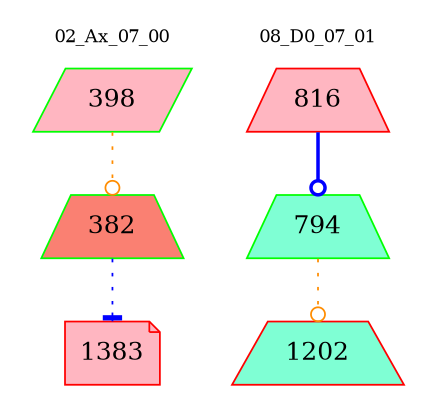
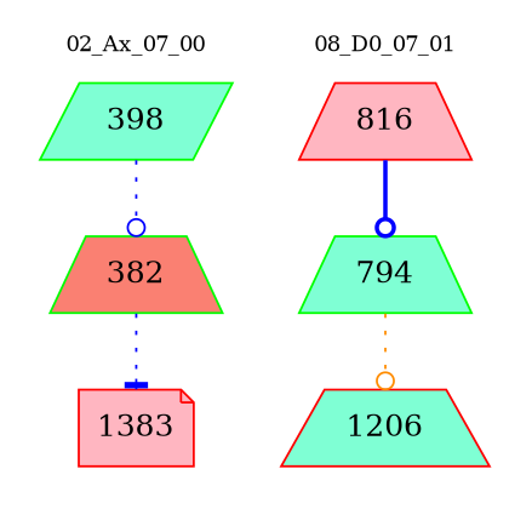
  digraph {
    node [color=green fillcolor=aquamarine shape=trapezium style=filled]
    edge [arrowhead=odot color=darkorange style=dotted]
-   n1 [fillcolor=lightpink label=398 shape=parallelogram]
+   n1 [label=398 shape=parallelogram]
    n2 [fillcolor=salmon label=382]
    n3 [color=red fillcolor=lightpink label=1383 shape=note]
    n4 [color=red fillcolor=lightpink label=816]
    n5 [label=794]
-   n6 [color=red label=1202]
+   n6 [color=red label=1206]
    subgraph cluster_1 {
      color=white
      fontsize=10
      label="02_Ax_07_00"
      n1
      n2
      n3
    }
    subgraph cluster_2 {
      color=white
      fontsize=10
      label="08_D0_07_01"
      n4
      n5
      n6
    }
-   n1 -> n2
+   n1 -> n2 [color=blue]
    n2 -> n3 [arrowhead=tee color=blue]
    n4 -> n5 [color=blue style=bold]
    n5 -> n6
  }
